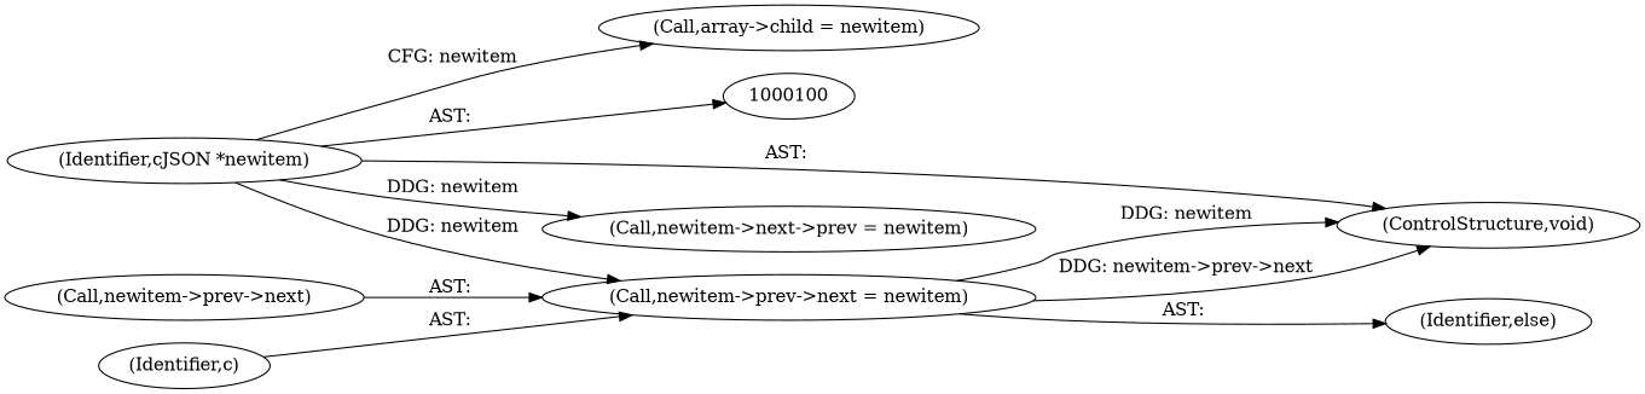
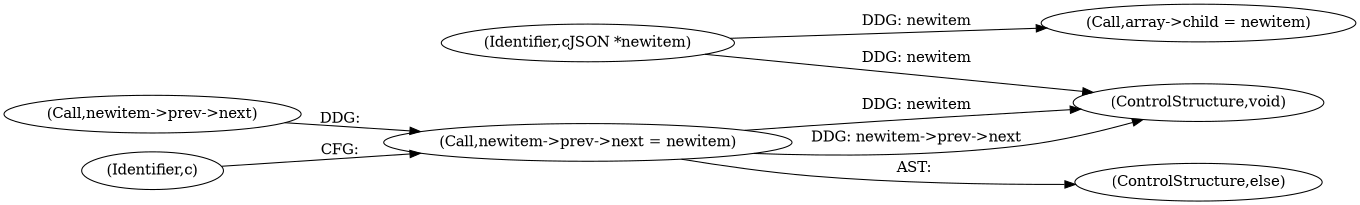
  digraph {
    rankdir=LR
    n1 [label="(Call,newitem->prev->next = newitem)"]
    n2 [label="(ControlStructure,void)"]
-   n3 [label="(Identifier,else)"]
+   n3 [label="(ControlStructure,else)"]
    n4 [label="(Identifier,cJSON *newitem)"]
-   n5 [label="(Call,newitem->next->prev = newitem)"]
    n6 [label="(Call,array->child = newitem)"]
-   1000100
    n8 [label="(Call,newitem->prev->next)"]
    n9 [label="(Identifier,c)"]
    n1 -> n2 [label="DDG: newitem"]
    n1 -> n2 [label="DDG: newitem->prev->next"]
    n1 -> n3 [label="AST: "]
-   n4 -> n1 [label="DDG: newitem"]
-   n4 -> n2 [label="AST: "]
-   n4 -> n5 [label="DDG: newitem"]
-   n4 -> n6 [label="CFG: newitem"]
-   n4 -> 1000100 [label="AST: "]
-   n8 -> n1 [label="AST: "]
-   n9 -> n1 [label="AST: "]
+   n4 -> n2 [label="DDG: newitem"]
+   n4 -> n6 [label="DDG: newitem"]
+   n8 -> n1 [label="DDG: "]
+   n9 -> n1 [label="CFG: "]
  }
